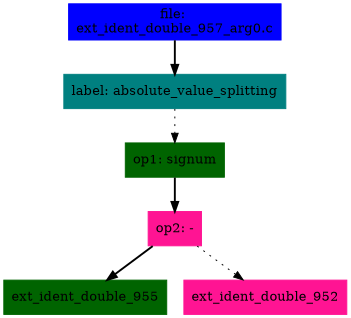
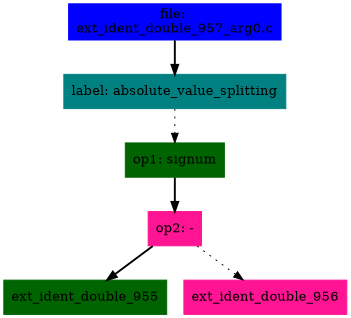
  digraph {
    node [color=darkgreen shape=box style=filled]
    edge [style=bold]
    n1 [color=blue label="file: \next_ident_double_957_arg0.c"]
    n2 [color=teal label="label: absolute_value_splitting"]
    n3 [label="op1: signum"]
    n4 [color=deeppink label="op2: -"]
    n5 [label=ext_ident_double_955]
-   n6 [color=deeppink label=ext_ident_double_952]
+   n6 [color=deeppink label=ext_ident_double_956]
    n1 -> n2
    n2 -> n3 [style=dotted]
    n3 -> n4
    n4 -> n5
    n4 -> n6 [style=dotted]
  }
